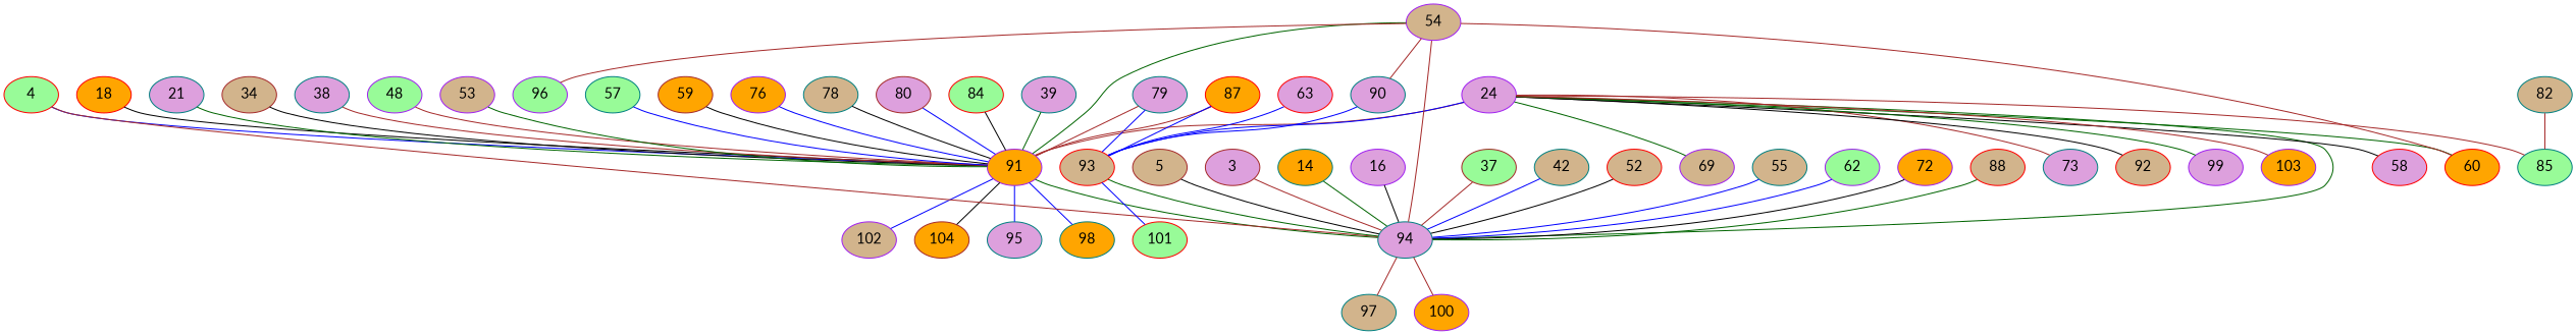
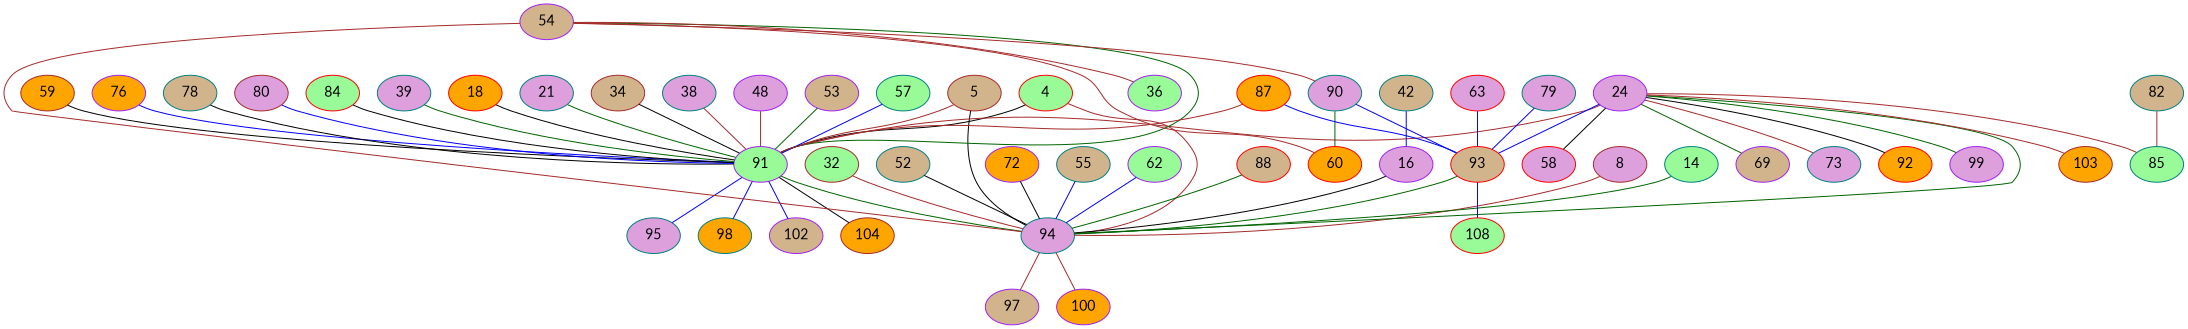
  graph {
    fontname=Lato
    node [color=teal fillcolor=plum fontname=Lato style=filled]
    edge [color=brown fontname=Lato]
-   91 [color=purple fillcolor=orange super="+66+9+75+68+86"]
+   91 [color=purple fillcolor=palegreen super="+66+9+75+68+86"]
    94 [super="+32+74+30+39"]
    95
    98 [fillcolor=orange]
    102 [color=purple fillcolor=tan]
    104 [color=brown fillcolor=orange super="+83"]
    4 [color=red fillcolor=palegreen]
-   97 [fillcolor=tan super="+44"]
+   97 [color=purple fillcolor=tan super="+44"]
    100 [color=purple fillcolor=orange]
    5 [color=brown fillcolor=tan]
-   8 [color=brown label=3]
-   14 [fillcolor=orange]
+   8 [color=brown]
+   14 [fillcolor=palegreen]
    16 [color=purple]
    18 [color=red fillcolor=orange]
    21
    24 [color=purple super="+6"]
    58 [color=red]
    60 [color=red fillcolor=orange]
    69 [color=purple fillcolor=tan]
    n20 [label=73 super="+61"]
    85 [fillcolor=palegreen super="+81"]
-   92 [color=red fillcolor=tan]
+   92 [color=red fillcolor=orange]
    93 [color=red fillcolor=tan super="+28+25+49"]
    99 [color=purple]
-   103 [color=purple fillcolor=orange super="+29"]
-   101 [color=red fillcolor=palegreen]
+   103 [color=brown fillcolor=orange super="+29"]
+   101 [color=red fillcolor=palegreen label=108]
    34 [color=brown fillcolor=tan]
-   37 [color=brown fillcolor=palegreen super="+12"]
+   37 [color=brown fillcolor=palegreen super="+12" label=32]
    38
    42 [fillcolor=tan]
-   48 [color=purple fillcolor=palegreen]
-   52 [color=red fillcolor=tan]
+   48 [color=purple]
+   52 [fillcolor=tan]
    53 [color=purple fillcolor=tan]
    54 [color=purple fillcolor=tan super="+33"]
    90 [super="+65"]
-   96 [color=purple fillcolor=palegreen]
+   96 [color=purple fillcolor=palegreen label=36]
    55 [fillcolor=tan]
    57 [fillcolor=palegreen]
    59 [color=brown fillcolor=orange]
    62 [color=purple fillcolor=palegreen super="+41"]
    63 [color=red]
    72 [color=purple fillcolor=orange]
    76 [color=purple fillcolor=orange]
    78 [fillcolor=tan]
    79 [super="+31"]
    80 [color=brown super="+43"]
    82 [fillcolor=tan]
    84 [color=red fillcolor=palegreen]
    87 [color=red fillcolor=orange]
    88 [color=red fillcolor=tan]
    n51 [label=39]
    91 -- 94 [color=darkgreen weight=6]
    91 -- 95 [color=blue]
    91 -- 98 [color=blue]
    91 -- 102 [color=blue]
    91 -- 104 [color=black]
    94 -- 97
    94 -- 100
-   4 -- 91 [color=blue weight=4]
+   4 -- 91 [color=black weight=4]
    4 -- 94 [weight=2]
    5 -- 94 [color=black]
    8 -- 94
    14 -- 94 [color=darkgreen weight=2]
    16 -- 94 [color=black]
    18 -- 91 [color=black]
    21 -- 91 [color=darkgreen]
    24 -- 91 [weight=17]
    24 -- 94 [color=darkgreen weight=3]
    24 -- 58 [color=black]
-   24 -- 60 [color=darkgreen]
+   90 -- 60 [color=darkgreen]
    24 -- 69 [color=darkgreen]
    24 -- n20
    24 -- 85 [weight=2]
    24 -- 92 [color=black weight=2]
    24 -- 93 [color=blue weight=4]
    24 -- 99 [color=darkgreen]
    24 -- 103
    93 -- 94 [color=darkgreen weight=2]
    93 -- 101 [color=blue]
    34 -- 91 [color=black]
    37 -- 94
    38 -- 91
-   42 -- 94 [color=blue weight=2]
+   42 -- 16 [color=blue weight=2]
    48 -- 91
    52 -- 94 [color=black]
    53 -- 91 [color=darkgreen]
    54 -- 91 [color=darkgreen]
    54 -- 94 [weight=4]
    54 -- 60
    54 -- 90
    54 -- 96
    90 -- 93 [color=blue]
    55 -- 94 [color=blue]
    57 -- 91 [color=blue]
    59 -- 91 [color=black]
    62 -- 94 [color=blue]
    63 -- 93 [color=blue]
    72 -- 94 [color=black]
    76 -- 91 [color=blue]
    78 -- 91 [color=black]
-   79 -- 91 [weight=3]
+   5 -- 91 [weight=3]
    79 -- 93 [color=blue]
    80 -- 91 [color=blue weight=2]
    82 -- 85
    84 -- 91 [color=black]
    87 -- 91
    87 -- 93 [color=blue]
    88 -- 94 [color=darkgreen]
    n51 -- 91 [color=darkgreen]
  }
